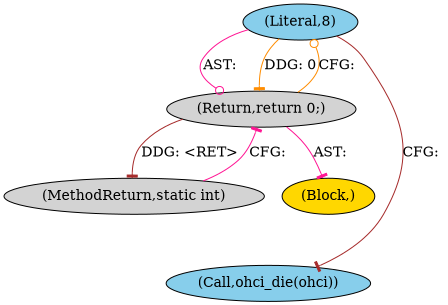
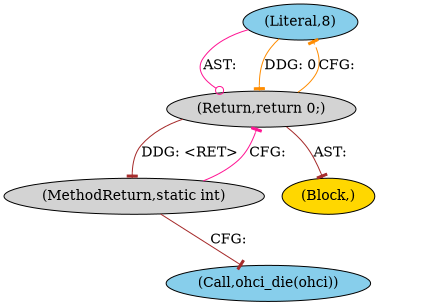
  digraph {
    node [fillcolor=skyblue style=filled]
    edge [arrowhead=tee color=brown]
    n1 [label="(Literal,8)"]
    n2 [fillcolor=lightgrey label="(Return,return 0;)"]
    n3 [label="(Call,ohci_die(ohci))"]
    n4 [fillcolor=lightgrey label="(MethodReturn,static int)"]
    n5 [fillcolor=gold label="(Block,)"]
    n1 -> n2 [arrowhead=odot color=deeppink label="AST: "]
    n1 -> n2 [color=darkorange label="DDG: 0"]
-   n1 -> n3 [label="CFG: "]
-   n2 -> n1 [arrowhead=odot color=darkorange label="CFG: "]
+   n4 -> n3 [label="CFG: "]
+   n2 -> n1 [color=darkorange label="CFG: "]
    n2 -> n4 [label="DDG: <RET>"]
-   n2 -> n5 [color=deeppink label="AST: "]
+   n2 -> n5 [label="AST: "]
    n4 -> n2 [color=deeppink label="CFG: "]
  }
